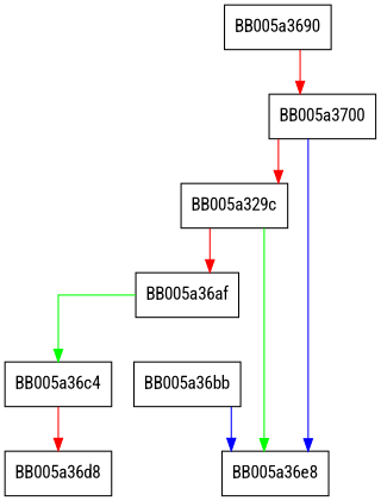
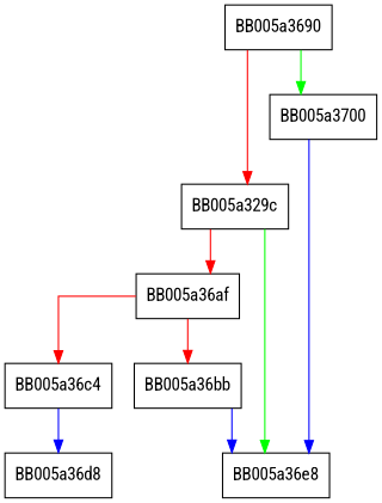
  digraph {
    fontname="Roboto Condensed"
    splines=ortho
    node [fontname="Roboto Condensed" shape=box]
    edge [color=red fontname="Roboto Condensed"]
    BB005a3690
    BB005a3700
    n3 [label=BB005a329c]
    BB005a36e8
    BB005a36af
    BB005a36c4
    BB005a36bb
    BB005a36d8
-   BB005a3690 -> BB005a3700
-   BB005a3700 -> n3
+   BB005a3690 -> BB005a3700 [color=green]
+   BB005a3690 -> n3
    BB005a3700 -> BB005a36e8 [color=blue]
    n3 -> BB005a36e8 [color=green]
    n3 -> BB005a36af
-   BB005a36af -> BB005a36c4 [color=green]
-   BB005a36c4 -> BB005a36d8
+   BB005a36af -> BB005a36c4
+   BB005a36af -> BB005a36bb
+   BB005a36c4 -> BB005a36d8 [color=blue]
    BB005a36bb -> BB005a36e8 [color=blue]
  }
